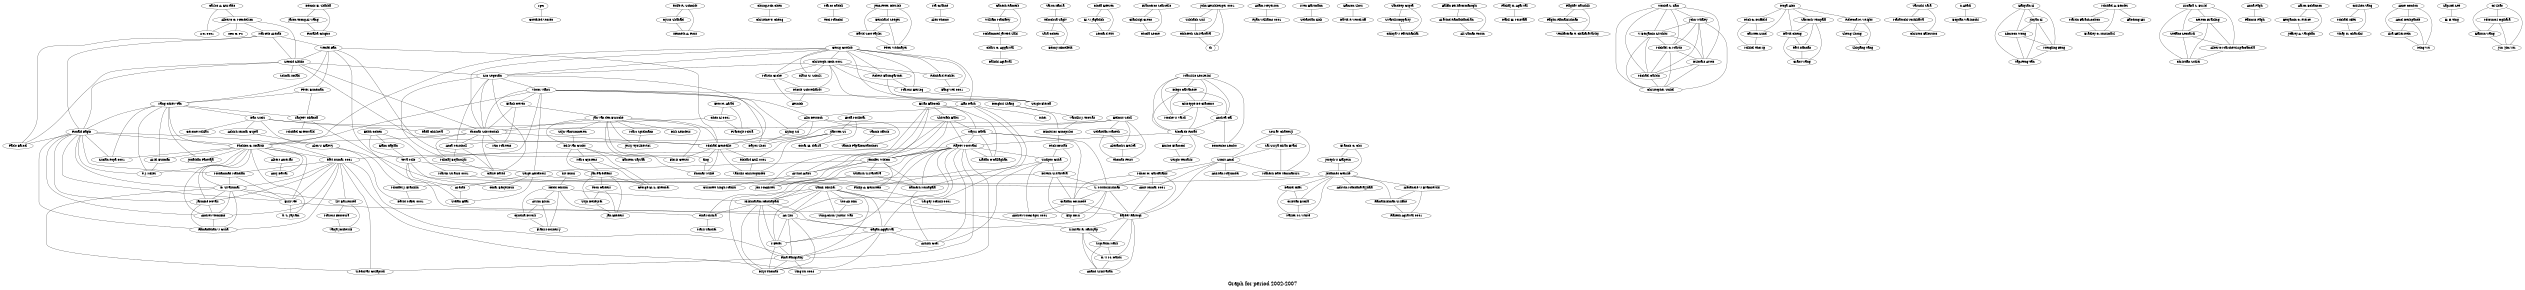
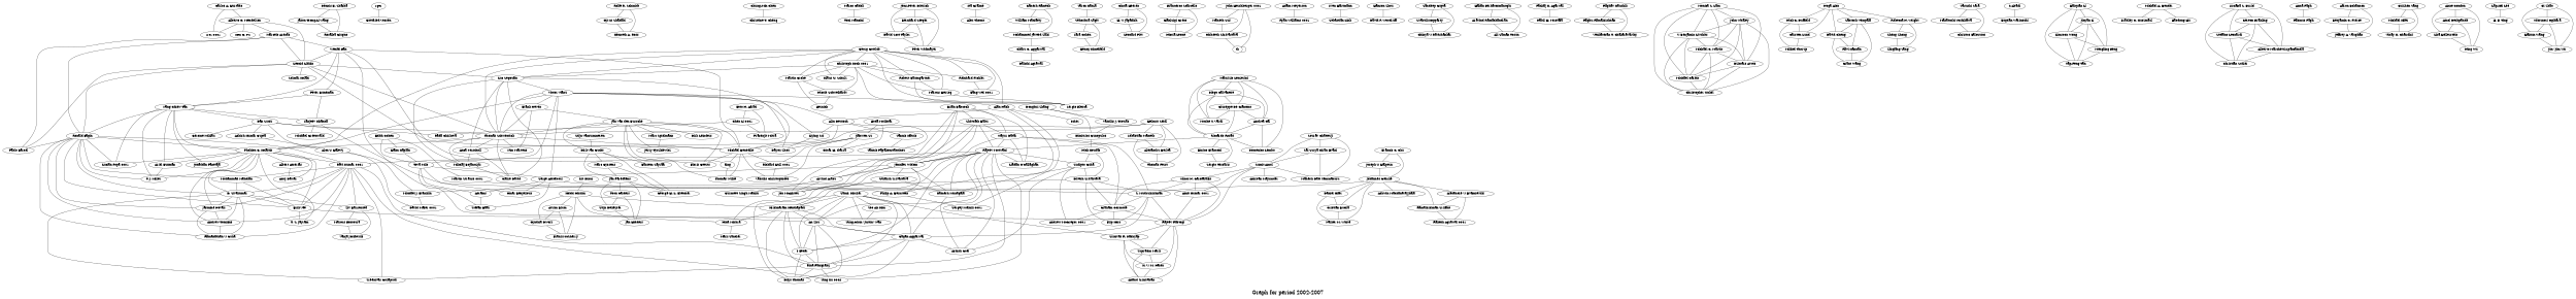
  graph {
    fontsize=24
    label="\nGraph for period 2002-2007\n"
    splines=true
    node [shape=ellipse]
    n1 [height=0.3 label="Carlos A. Hurtado" width=0.3]
    n2 [height=0.3 label="Alberto O. Mendelzon" width=0.3]
    n3 [height=0.3 label="rrez 0001" width=0.3]
    n4 [height=0.3 label="Marcelo Arenas" width=0.3]
    n5 [height=0.3 label="Leonid Libkin" width=0.3]
    n6 [height=0.3 label="Ken Q. Pu" width=0.3]
    n7 [height=0.3 label="Wenfei Fan" width=0.3]
    n8 [height=0.3 label="Ronald Fagin" width=0.3]
    n9 [height=0.3 label="Pablo Barcel" width=0.3]
    n10 [height=0.3 label="Luc Segoufin" width=0.3]
    n11 [height=0.3 label="Thomas Schwentick" width=0.3]
    n12 [height=0.3 label="Michael Benedikt" width=0.3]
    n13 [height=0.3 label="Solmaz Kolahi" width=0.3]
    n14 [height=0.3 label="Georg Gottlob" width=0.3]
    n15 [height=0.3 label="Christoph Koch 0001" width=0.3]
    n16 [height=0.3 label="Reinhard Pichler" width=0.3]
    n17 [height=0.3 label="Phokion G. Kolaitis" width=0.3]
    n18 [height=0.3 label="Klaus U. Schulz" width=0.3]
    n19 [height=0.3 label="Robert Baumgartner" width=0.3]
    n20 [height=0.3 label="Marcus Herzog" width=0.3]
    n21 [height=0.3 label="Sergio Flesca" width=0.3]
    n22 [height=0.3 label="Alan Nash" width=0.3]
    n23 [height=0.3 label="Martin Grohe" width=0.3]
    n24 [height=0.3 label="Fang Wei 0001" width=0.3]
    n25 [height=0.3 label="Nicole Schweikardt" width=0.3]
    n26 [height=0.3 label="Victor Vianu" width=0.3]
    n27 [height=0.3 label="Anca Muscholl" width=0.3]
    n28 [height=0.3 label="Mikolaj Bojanczyk" width=0.3]
    n29 [height=0.3 label="Claire David" width=0.3]
    n30 [height=0.3 label="Wim Martens" width=0.3]
    n31 [height=0.3 label="Lucian Popa 0001" width=0.3]
    n32 [height=0.3 label="Ariel Fuxman" width=0.3]
    n33 [height=0.3 label="e J. Miller" width=0.3]
    n34 [height=0.3 label="Jonathan Panttaja" width=0.3]
    n35 [height=0.3 label="Ravi Kumar 0001" width=0.3]
    n36 [height=0.3 label="D. Sivakumar" width=0.3]
    n37 [height=0.3 label="Erik Vee" width=0.3]
    n38 [height=0.3 label="Jasmine Novak" width=0.3]
    n39 [height=0.3 label="Andrew Tomkins" width=0.3]
    n40 [height=0.3 label="Albert Atserias" width=0.3]
    n41 [height=0.3 label="Anuj Dawar" width=0.3]
    n42 [height=0.3 label="T. S. Jayram" width=0.3]
    n43 [height=0.3 label="Alin Deutsch" width=0.3]
    n44 [height=0.3 label="Philip A. Bernstein" width=0.3]
    n45 [height=0.3 label=scher width=0.3]
    n46 [height=0.3 label="Sergey Melnik 0001" width=0.3]
    n47 [height=0.3 label=Hernich width=0.3]
    n48 [height=0.3 label="Foto N. Afrati" width=0.3]
    n49 [height=0.3 label="Chen Li 0001" width=0.3]
    n50 [height=0.3 label="Prasenjit Mitra" width=0.3]
    n51 [height=0.3 label="Rada Chirkova" width=0.3]
    n52 [height=0.3 label="Donghui Zhang" width=0.3]
    n53 [height=0.3 label="Vassilis J. Tsotras" width=0.3]
    n54 [height=0.3 label="Dimitrios Gunopulos" width=0.3]
    n55 [height=0.3 label="Nick Koudas" width=0.3]
    n56 [height=0.3 label="Sudipto Guha" width=0.3]
    n57 [height=0.3 label="Divesh Srivastava" width=0.3]
    n58 [height=0.3 label="Kamesh Munagala" width=0.3]
    n59 [height=0.3 label="Ashish Goel" width=0.3]
    n60 [height=0.3 label="Andrew McGregor 0001" width=0.3]
    n61 [height=0.3 label="S. Muthukrishnan" width=0.3]
    n62 [height=0.3 label="Graham Cormode" width=0.3]
    n63 [height=0.3 label="Flip Korn" width=0.3]
    n64 [height=0.3 label="Michael J. Franklin" width=0.3]
    n65 [height=0.3 label="Dennis E. Shasha" width=0.3]
    n66 [height=0.3 label="Jason Tsong-Li Wang" width=0.3]
    n67 [height=0.3 label="Rosalba Giugno" width=0.3]
    n68 [height=0.3 label=rger width=0.3]
    n69 [height=0.3 label="Gottfried Vossen" width=0.3]
    n70 [height=0.3 label="Rolfe R. Schmidt" width=0.3]
    n71 [height=0.3 label="Cyrus Shahabi" width=0.3]
    n72 [height=0.3 label="Kenneth A. Ross" width=0.3]
    n73 [height=0.3 label="Peter Buneman" width=0.3]
    n74 [height=0.3 label="Wang Chiew Tan" width=0.3]
    n75 [height=0.3 label="Floris Geerts" width=0.3]
    n76 [height=0.3 label="Rajeev Rastogi" width=0.3]
    n77 [height=0.3 label="Mohammad Mahdian" width=0.3]
    n78 [height=0.3 label="Ramanathan V. Guha" width=0.3]
    n79 [height=0.3 label="Sanjeev Khanna" width=0.3]
    n80 [height=0.3 label="Dan Suciu" width=0.3]
    n81 [height=0.3 label=ding width=0.3]
    n82 [height=0.3 label="Thomas Wilke" width=0.3]
    n83 [height=0.3 label="Richard Hull 0001" width=0.3]
    n84 [height=0.3 label="Vassilis Christophides" width=0.3]
    n85 [height=0.3 label="Srinivas R. Kashyap" width=0.3]
    n86 [height=0.3 label="Supratim Mark" width=0.3]
    n87 [height=0.3 label="K. V. M. Naidu" width=0.3]
    n88 [height=0.3 label="Anand Srinivasan" width=0.3]
    n89 [height=0.3 label="Amit Kumar 0001" width=0.3]
    n90 [height=0.3 label="Michael Greenwald" width=0.3]
    n91 [height=0.3 label="Gerome Miklau" width=0.3]
    n92 [height=0.3 label="Ashish Kumar Gupta" width=0.3]
    n93 [height=0.3 label="Alon Y. Halevy" width=0.3]
    n94 [height=0.3 label="Frank Neven" width=0.3]
    n95 [height=0.3 label="Tova Milo" width=0.3]
    n96 [height=0.3 label="Serge Abiteboul" width=0.3]
    n97 [height=0.3 label="Liying Sui" width=0.3]
    n98 [height=0.3 label="Dayou Zhou" width=0.3]
    n99 [height=0.3 label="Jan Van den Bussche" width=0.3]
    n100 [height=0.3 label="Omar Benjelloun" width=0.3]
-   n101 [height=0.3 label=Arenas width=0.3]
+   n101 [height=0.3 label=Abrams width=0.3]
    n102 [height=0.3 label="Stefan Haar" width=0.3]
    n103 [height=0.3 label="Yannis Katsis" width=0.3]
    n104 [height=0.3 label="Yannis Papakonstantinou" width=0.3]
    n105 [height=0.3 label="Francis C. Chu" width=0.3]
    n106 [height=0.3 label="Joseph Y. Halpern" width=0.3]
    n107 [height=0.3 label="Johannes Gehrke" width=0.3]
    n108 [height=0.3 label="Alexandre V. Evfimievski" width=0.3]
    n109 [height=0.3 label="Ramakrishnan Srikant" width=0.3]
    n110 [height=0.3 label="Daniel Kifer" width=0.3]
    n111 [height=0.3 label="Cristian Bucila" width=0.3]
    n112 [height=0.3 label="Walker M. White" width=0.3]
    n113 [height=0.3 label="Ashwin Machanavajjhala" width=0.3]
    n114 [height=0.3 label="Gagan Aggarwal" width=0.3]
    n115 [height=0.3 label="Rakesh Agrawal 0001" width=0.3]
    n116 [height=0.3 label="David Maier 0001" width=0.3]
    n117 [height=0.3 label="Chung-Min Chen" width=0.3]
    n118 [height=0.3 label="Christine T. Cheng" width=0.3]
    n119 [height=0.3 label="Brian Babcock" width=0.3]
    n120 [height=0.3 label="Shivnath Babu" width=0.3]
    n121 [height=0.3 label="Mayur Datar" width=0.3]
    n122 [height=0.3 label="Jennifer Widom" width=0.3]
    n123 [height=0.3 label="Arvind Arasu" width=0.3]
    n124 [height=0.3 label="Jon McAlister" width=0.3]
    n125 [height=0.3 label="Liadan O'Callaghan" width=0.3]
    n126 [height=0.3 label="Rajeev Motwani" width=0.3]
    n127 [height=0.3 label="Krishnaram Kenthapadi" width=0.3]
    n128 [height=0.3 label="Nina Mishra" width=0.3]
    n129 [height=0.3 label="An Zhu" width=0.3]
    n130 [height=0.3 label="s Feder" width=0.3]
    n131 [height=0.3 label="Rina Panigrahy" width=0.3]
    n132 [height=0.3 label="Ying Xu 0002" width=0.3]
    n133 [height=0.3 label="Utkarsh Srivastava" width=0.3]
    n134 [height=0.3 label="Gurmeet Singh Manku" width=0.3]
    n135 [height=0.3 label="Ziv Bar-Yossef" width=0.3]
    n136 [height=0.3 label="Sreenivas Gollapudi" width=0.3]
    n137 [height=0.3 label="Dilys Thomas" width=0.3]
    n138 [height=0.3 label="Mark Sandler" width=0.3]
    n139 [height=0.3 label="Marc Spielmann" width=0.3]
    n140 [height=0.3 label="Jerzy Tyszkiewicz" width=0.3]
    n141 [height=0.3 label="Dirk Leinders" width=0.3]
    n142 [height=0.3 label="Stijn Vansummeren" width=0.3]
    n143 [height=0.3 label="Dirk Van Gucht" width=0.3]
    n144 [height=0.3 label="Bassem Sayrafi" width=0.3]
    n145 [height=0.3 label="Marc Gyssens" width=0.3]
    n146 [height=0.3 label="Jan Paredaens" width=0.3]
    n147 [height=0.3 label="George H. L. Fletcher" width=0.3]
    n148 [height=0.3 label="Marco Cadoli" width=0.3]
    n149 [height=0.3 label="Toni Mancini" width=0.3]
    n150 [height=0.3 label="Edith Cohen" width=0.3]
    n151 [height=0.3 label="Haim Kaplan" width=0.3]
    n152 [height=0.3 label="Martin Strauss 0001" width=0.3]
    n153 [height=0.3 label="Hoda Mokhtar" width=0.3]
    n154 [height=0.3 label="Jianwen Su" width=0.3]
    n155 [height=0.3 label="Oscar H. Ibarra" width=0.3]
    n156 [height=0.3 label="Sourav Chatterji" width=0.3]
    n157 [height=0.3 label="Sai Surya Kiran Evani" width=0.3]
    n158 [height=0.3 label="Sumit Amol" width=0.3]
    n159 [height=0.3 label="Mahesh Datt Yemmanuru" width=0.3]
    n160 [height=0.3 label="Minos N. Garofalakis" width=0.3]
    n161 [height=0.3 label="Anirban Majumder" width=0.3]
    n162 [height=0.3 label="Maurizio Lenzerini" width=0.3]
    n163 [height=0.3 label="Diego Calvanese" width=0.3]
    n164 [height=0.3 label="Giuseppe De Giacomo" width=0.3]
    n165 [height=0.3 label="Moshe Y. Vardi" width=0.3]
    n166 [height=0.3 label="Andrea Cal" width=0.3]
    n167 [height=0.3 label="Riccardo Rosati" width=0.3]
    n168 [height=0.3 label="Domenico Lembo" width=0.3]
    n169 [height=0.3 label="Enrico Franconi" width=0.3]
    n170 [height=0.3 label="Sergio Tessaris" width=0.3]
    n171 [height=0.3 label="Jens-Peter Dittrich" width=0.3]
    n172 [height=0.3 label="Bernhard Seeger" width=0.3]
    n173 [height=0.3 label="David Scot Taylor" width=0.3]
    n174 [height=0.3 label="Peter Widmayer" width=0.3]
    n175 [height=0.3 label="Helmut Seidl" width=0.3]
    n176 [height=0.3 label="Sebastian Maneth" width=0.3]
    n177 [height=0.3 label="Alexandru Berlea" width=0.3]
    n178 [height=0.3 label="Thomas Perst" width=0.3]
    n179 [height=0.3 label="sta Grahne" width=0.3]
    n180 [height=0.3 label="Alex Thomo" width=0.3]
    n181 [height=0.3 label="Samir Khuller" width=0.3]
    n182 [height=0.3 label="Yoo Ah Kim" width=0.3]
    n183 [height=0.3 label="Yung-Chun (Justin) Wan" width=0.3]
    n184 [height=0.3 label="Irit Dinur" width=0.3]
    n185 [height=0.3 label="Kobbi Nissim" width=0.3]
    n186 [height=0.3 label="Avrim Blum" width=0.3]
    n187 [height=0.3 label="Cynthia Dwork" width=0.3]
    n188 [height=0.3 label="Frank McSherry" width=0.3]
    n189 [height=0.3 label="Ganesh Ramesh" width=0.3]
    n190 [height=0.3 label="William Maniatty" width=0.3]
    n191 [height=0.3 label="Mohammed Javeed Zaki" width=0.3]
    n192 [height=0.3 label="Charu C. Aggarwal" width=0.3]
    n193 [height=0.3 label="Dakshi Agrawal" width=0.3]
    n194 [height=0.3 label="Yaron Kanza" width=0.3]
    n195 [height=0.3 label="Yehoshua Sagiv" width=0.3]
    n196 [height=0.3 label="Sara Cohen" width=0.3]
    n197 [height=0.3 label="Benny Kimelfeld" width=0.3]
    n198 [height=0.3 label="Cinda Heeren" width=0.3]
    n199 [height=0.3 label="H. V. Jagadish" width=0.3]
    n200 [height=0.3 label="Leonard Pitt" width=0.3]
    n201 [height=0.3 label="Francesco Scarcello" width=0.3]
    n202 [height=0.3 label="Gianluigi Greco" width=0.3]
    n203 [height=0.3 label="Nicola Leone" width=0.3]
    n204 [height=0.3 label="John Hershberger 0001" width=0.3]
-   n205 [height=0.3 label="Subhash Suri" width=0.3]
+   n205 [height=0.3 label="Maneth Suri" width=0.3]
    n206 [height=0.3 label="Nisheeth Shrivastava" width=0.3]
    n207 [height=0.3 label=th width=0.3]
    n208 [height=0.3 label="Adam Meyerson" width=0.3]
    n209 [height=0.3 label="Ryan Williams 0001" width=0.3]
    n210 [height=0.3 label="Marcus Fontoura" width=0.3]
    n211 [height=0.3 label="Vanja Josifovski" width=0.3]
    n212 [height=0.3 label="Sven Hartmann" width=0.3]
    n213 [height=0.3 label="Sebastian Link" width=0.3]
    n214 [height=0.3 label="Hanson Zhou" width=0.3]
    n215 [height=0.3 label="David P. Woodruff" width=0.3]
    n216 [height=0.3 label="Sandeep Gupta" width=0.3]
    n217 [height=0.3 label="Swastik Kopparty" width=0.3]
    n218 [height=0.3 label="Chinya V. Ravishankar" width=0.3]
    n219 [height=0.3 label="Hakan Ferhatosmanoglu" width=0.3]
    n220 [height=0.3 label="Aravind Ramachandran" width=0.3]
    n221 [height=0.3 label="Ali Saman Tosun" width=0.3]
    n222 [height=0.3 label="Pankaj K. Agarwal" width=0.3]
    n223 [height=0.3 label="Nabil H. Mustafa" width=0.3]
    n224 [height=0.3 label="Raghav Kaushik" width=0.3]
    n225 [height=0.3 label="Raghu Ramakrishnan" width=0.3]
    n226 [height=0.3 label="Venkatesan T. Chakaravarthy" width=0.3]
    n227 [height=0.3 label="Monica S. Lam" width=0.3]
    n228 [height=0.3 label="John Whaley" width=0.3]
    n229 [height=0.3 label="V. Benjamin Livshits" width=0.3]
    n230 [height=0.3 label="Michael C. Martin" width=0.3]
    n231 [height=0.3 label="Dzintars Avots" width=0.3]
    n232 [height=0.3 label="Michael Carbin" width=0.3]
    n233 [height=0.3 label="Christopher Unkel" width=0.3]
    n234 [height=0.3 label="Noga Alon" width=0.3]
    n235 [height=0.3 label="Nick G. Duffield" width=0.3]
    n236 [height=0.3 label="Carsten Lund" width=0.3]
    n237 [height=0.3 label="Santosh Vempala" width=0.3]
    n238 [height=0.3 label="Rebecca N. Wright" width=0.3]
    n239 [height=0.3 label="David Cheng" width=0.3]
    n240 [height=0.3 label="Mikkel Thorup" width=0.3]
    n241 [height=0.3 label="Ravi Kannan" width=0.3]
    n242 [height=0.3 label="Grant Wang" width=0.3]
    n243 [height=0.3 label="Sheng Zhong" width=0.3]
    n244 [height=0.3 label="Zhiqiang Yang" width=0.3]
    n245 [height=0.3 label="Toon Calders" width=0.3]
    n246 [height=0.3 label="Stijn Dekeyser" width=0.3]
    n247 [height=0.3 label="Jan Hidders" width=0.3]
    n248 [height=0.3 label="Yasushi Sara" width=0.3]
    n249 [height=0.3 label="Masatoshi Yoshikawa" width=0.3]
    n250 [height=0.3 label="Christos Faloutsos" width=0.3]
    n251 [height=0.3 label="n Abadi" width=0.3]
    n252 [height=0.3 label="Bogdan Warinschi" width=0.3]
    n253 [height=0.3 label="Haiquan Li" width=0.3]
    n254 [height=0.3 label="Jinyan Li" width=0.3]
    n255 [height=0.3 label="Limsoon Wong" width=0.3]
    n256 [height=0.3 label="Mengling Feng" width=0.3]
    n257 [height=0.3 label="Yap-Peng Tan" width=0.3]
    n258 [height=0.3 label="Michael A. Bender" width=0.3]
-   n259 [height=0.3 label="Martin Farach-Colton" width=0.3]
    n260 [height=0.3 label="Bradley C. Kuszmaul" width=0.3]
    n261 [height=0.3 label="Haodong Hu" width=0.3]
    n262 [height=0.3 label="Luciana S. Buriol" width=0.3]
    n263 [height=0.3 label="Gereon Frahling" width=0.3]
    n264 [height=0.3 label="Stefano Leonardi" width=0.3]
    n265 [height=0.3 label="Alberto Marchetti-Spaccamela" width=0.3]
    n266 [height=0.3 label="Christian Sohler" width=0.3]
    n267 [height=0.3 label="Anna Pagh" width=0.3]
    n268 [height=0.3 label="Rasmus Pagh" width=0.3]
    n269 [height=0.3 label="Aaron Bohannon" width=0.3]
    n270 [height=0.3 label="Benjamin C. Pierce" width=0.3]
    n271 [height=0.3 label="Jeffrey A. Vaughan" width=0.3]
    n272 [height=0.3 label="Guizhen Yang" width=0.3]
    n273 [height=0.3 label="Michael Kifer" width=0.3]
    n274 [height=0.3 label="Vinay K. Chaudhri" width=0.3]
    n275 [height=0.3 label="Anne Condon" width=0.3]
    n276 [height=0.3 label="Amol Deshpande" width=0.3]
    n277 [height=0.3 label="Lisa Hellerstein" width=0.3]
    n278 [height=0.3 label="Ning Wu" width=0.3]
    n279 [height=0.3 label="Lap-Kei Lee" width=0.3]
    n280 [height=0.3 label="H. F. Ting" width=0.3]
    n281 [height=0.3 label="Qi Zhao" width=0.3]
    n282 [height=0.3 label="Mitsunori Ogihara" width=0.3]
    n283 [height=0.3 label="Haixun Wang" width=0.3]
    n284 [height=0.3 label="Jun (Jim) Xu" width=0.3]
    n1 -- n2
    n1 -- n3
    n2 -- n3
    n2 -- n4
    n2 -- n5
    n2 -- n6
    n4 -- n5
    n4 -- n7
    n4 -- n8
    n4 -- n9
    n5 -- n8
    n5 -- n9
    n5 -- n10
    n5 -- n11
    n5 -- n12
    n5 -- n13
    n7 -- n5
    n7 -- n12
    n7 -- n73
    n7 -- n74
    n7 -- n75
    n7 -- n76
    n8 -- n9
    n8 -- n17
    n8 -- n31
    n8 -- n33
    n8 -- n35
    n8 -- n36
    n8 -- n37
    n8 -- n38
    n8 -- n39
    n8 -- n77
    n8 -- n78
    n10 -- n11
    n10 -- n12
    n10 -- n26
    n10 -- n27
    n10 -- n28
    n10 -- n29
    n11 -- n12
    n11 -- n17
    n11 -- n27
    n11 -- n28
    n11 -- n29
    n11 -- n30
    n12 -- n75
    n12 -- n81
    n12 -- n82
    n12 -- n83
    n12 -- n84
    n14 -- n10
    n14 -- n11
    n14 -- n15
    n14 -- n16
    n14 -- n17
    n14 -- n18
    n14 -- n19
    n14 -- n20
    n14 -- n21
    n14 -- n22
    n14 -- n23
    n14 -- n24
    n15 -- n10
    n15 -- n16
    n15 -- n18
    n15 -- n19
    n15 -- n20
    n15 -- n21
    n15 -- n23
    n15 -- n25
    n16 -- n24
    n17 -- n31
    n17 -- n32
    n17 -- n33
    n17 -- n34
    n17 -- n35
    n17 -- n36
    n17 -- n37
    n17 -- n38
    n17 -- n39
    n17 -- n40
    n17 -- n41
    n17 -- n42
    n19 -- n20
    n19 -- n21
    n20 -- n21
    n22 -- n43
    n22 -- n44
    n22 -- n45
    n22 -- n46
    n23 -- n25
    n23 -- n47
    n25 -- n47
    n26 -- n11
    n26 -- n17
    n26 -- n22
    n26 -- n43
    n26 -- n94
    n26 -- n95
    n26 -- n96
    n26 -- n97
    n26 -- n98
    n27 -- n28
    n27 -- n29
    n28 -- n29
    n32 -- n33
    n35 -- n36
    n35 -- n37
    n35 -- n38
    n35 -- n39
    n35 -- n77
    n35 -- n78
    n35 -- n131
    n35 -- n132
    n35 -- n135
    n35 -- n136
    n36 -- n37
    n36 -- n38
    n36 -- n39
    n36 -- n78
    n36 -- n135
    n36 -- n136
    n37 -- n42
    n37 -- n129
    n38 -- n39
    n38 -- n78
    n39 -- n78
    n40 -- n41
    n43 -- n97
    n43 -- n98
    n43 -- n103
    n43 -- n104
    n44 -- n46
    n48 -- n49
    n48 -- n50
    n49 -- n50
    n49 -- n51
    n52 -- n53
    n52 -- n54
    n53 -- n54
    n54 -- n55
    n55 -- n56
    n55 -- n57
    n56 -- n57
    n56 -- n58
    n56 -- n59
    n56 -- n60
    n57 -- n61
    n57 -- n62
    n57 -- n63
    n57 -- n64
    n58 -- n59
    n61 -- n62
    n61 -- n63
    n61 -- n76
    n61 -- n114
    n62 -- n60
    n62 -- n63
    n62 -- n76
    n64 -- n116
    n65 -- n66
    n65 -- n67
    n66 -- n67
    n68 -- n69
    n70 -- n71
    n70 -- n72
    n71 -- n72
    n73 -- n74
    n73 -- n79
    n74 -- n8
    n74 -- n17
    n74 -- n31
    n74 -- n32
    n74 -- n33
    n74 -- n34
    n74 -- n79
    n74 -- n80
    n76 -- n85
    n76 -- n86
    n76 -- n87
    n76 -- n88
    n77 -- n36
    n77 -- n37
    n79 -- n89
    n79 -- n90
    n80 -- n11
    n80 -- n51
    n80 -- n91
    n80 -- n92
    n80 -- n93
    n81 -- n82
    n83 -- n84
    n85 -- n86
    n85 -- n87
    n85 -- n88
    n86 -- n87
    n86 -- n88
    n87 -- n88
    n89 -- n76
    n92 -- n93
    n93 -- n64
    n93 -- n116
    n94 -- n11
    n94 -- n30
    n94 -- n99
    n95 -- n96
    n95 -- n100
    n95 -- n101
    n95 -- n102
    n96 -- n44
    n96 -- n100
    n96 -- n101
    n96 -- n102
    n97 -- n98
    n99 -- n11
    n99 -- n12
    n99 -- n75
    n99 -- n81
    n99 -- n82
    n99 -- n139
    n99 -- n140
    n99 -- n141
    n99 -- n142
    n99 -- n143
    n101 -- n102
    n103 -- n104
    n105 -- n106
    n105 -- n107
    n106 -- n107
    n107 -- n61
    n107 -- n108
    n107 -- n109
    n107 -- n110
    n107 -- n111
    n107 -- n112
    n107 -- n113
    n108 -- n109
    n108 -- n115
    n109 -- n115
    n110 -- n111
    n110 -- n112
    n111 -- n112
    n114 -- n59
    n114 -- n130
    n114 -- n131
    n114 -- n137
    n117 -- n118
    n119 -- n120
    n119 -- n121
    n119 -- n122
    n119 -- n123
    n119 -- n124
    n119 -- n125
    n120 -- n121
    n120 -- n122
    n120 -- n123
    n120 -- n124
    n120 -- n126
    n121 -- n61
    n121 -- n62
    n121 -- n122
    n121 -- n125
    n121 -- n126
    n122 -- n44
    n122 -- n58
    n122 -- n96
    n122 -- n123
    n122 -- n124
    n122 -- n133
    n123 -- n124
    n123 -- n134
    n126 -- n35
    n126 -- n56
    n126 -- n58
    n126 -- n59
    n126 -- n114
    n126 -- n122
    n126 -- n125
    n126 -- n127
    n126 -- n128
    n126 -- n129
    n126 -- n130
    n126 -- n131
    n126 -- n132
    n127 -- n114
    n127 -- n128
    n127 -- n129
    n127 -- n130
    n127 -- n131
    n127 -- n137
    n128 -- n138
    n129 -- n114
    n129 -- n130
    n129 -- n131
    n129 -- n137
    n130 -- n131
    n130 -- n137
    n131 -- n132
    n131 -- n136
    n131 -- n137
    n133 -- n58
    n133 -- n127
    n135 -- n210
    n135 -- n211
    n139 -- n140
    n142 -- n143
    n143 -- n144
    n143 -- n145
    n143 -- n146
    n143 -- n147
    n145 -- n146
    n145 -- n147
    n146 -- n147
    n146 -- n245
    n146 -- n246
    n146 -- n247
    n148 -- n149
    n150 -- n95
    n150 -- n151
    n150 -- n152
    n151 -- n95
    n152 -- n61
    n153 -- n154
    n153 -- n155
    n154 -- n12
    n154 -- n83
    n154 -- n84
    n154 -- n155
    n156 -- n157
    n156 -- n158
    n156 -- n159
    n157 -- n158
    n157 -- n159
    n158 -- n76
    n158 -- n89
    n158 -- n159
    n158 -- n160
    n158 -- n161
    n160 -- n61
    n160 -- n62
    n160 -- n76
    n160 -- n89
    n162 -- n163
    n162 -- n164
    n162 -- n165
    n162 -- n166
    n162 -- n167
    n162 -- n168
    n163 -- n164
    n163 -- n165
    n163 -- n166
    n163 -- n167
    n164 -- n165
    n164 -- n166
    n164 -- n167
    n166 -- n167
    n166 -- n168
    n167 -- n126
    n167 -- n168
    n167 -- n169
    n167 -- n170
    n169 -- n170
    n171 -- n172
    n171 -- n173
    n171 -- n174
    n172 -- n173
    n172 -- n174
    n173 -- n174
    n175 -- n11
    n175 -- n27
    n175 -- n176
    n175 -- n177
    n175 -- n178
    n176 -- n177
    n176 -- n178
    n177 -- n178
    n179 -- n180
    n181 -- n85
    n181 -- n114
    n181 -- n127
    n181 -- n129
    n181 -- n130
    n181 -- n131
    n181 -- n137
    n181 -- n182
    n181 -- n183
    n182 -- n183
    n184 -- n185
    n185 -- n127
    n185 -- n128
    n185 -- n186
    n185 -- n187
    n185 -- n188
    n186 -- n187
    n186 -- n188
    n187 -- n188
    n189 -- n190
    n189 -- n191
    n190 -- n191
    n191 -- n192
    n192 -- n193
    n194 -- n195
    n195 -- n196
    n195 -- n197
    n196 -- n197
    n198 -- n199
    n198 -- n200
    n199 -- n200
    n201 -- n202
    n201 -- n203
    n202 -- n203
    n204 -- n205
    n204 -- n206
    n204 -- n207
    n205 -- n206
    n206 -- n207
    n207 -- n207
    n208 -- n209
    n210 -- n211
    n212 -- n213
    n214 -- n215
    n216 -- n217
    n216 -- n218
    n217 -- n218
    n219 -- n220
    n219 -- n221
    n220 -- n221
    n222 -- n223
    n224 -- n225
    n224 -- n226
    n225 -- n226
    n227 -- n228
    n227 -- n229
    n227 -- n230
    n227 -- n231
    n227 -- n232
    n227 -- n233
    n228 -- n229
    n228 -- n230
    n228 -- n231
    n228 -- n232
    n228 -- n233
    n229 -- n230
    n229 -- n231
    n229 -- n232
    n229 -- n233
    n230 -- n231
    n230 -- n232
    n230 -- n233
    n231 -- n232
    n231 -- n233
    n232 -- n233
    n234 -- n235
    n234 -- n236
    n234 -- n237
    n234 -- n238
    n234 -- n239
    n235 -- n236
    n235 -- n240
    n236 -- n240
    n237 -- n239
    n237 -- n241
    n237 -- n242
    n238 -- n243
    n238 -- n244
    n239 -- n241
    n239 -- n242
    n241 -- n242
    n243 -- n244
    n245 -- n246
    n245 -- n247
    n246 -- n247
    n248 -- n249
    n248 -- n250
    n249 -- n250
    n251 -- n252
    n253 -- n254
    n253 -- n255
    n253 -- n256
    n253 -- n257
    n254 -- n255
    n254 -- n256
    n254 -- n257
    n255 -- n256
    n255 -- n257
    n256 -- n257
-   n258 -- n259
    n258 -- n260
    n258 -- n261
-   n259 -- n260
    n262 -- n263
    n262 -- n264
    n262 -- n265
    n262 -- n266
    n263 -- n264
    n263 -- n265
    n263 -- n266
    n264 -- n265
    n264 -- n266
    n265 -- n266
    n267 -- n268
    n269 -- n270
    n269 -- n271
    n270 -- n271
    n272 -- n273
    n272 -- n274
    n273 -- n274
    n275 -- n276
    n275 -- n277
    n275 -- n278
    n276 -- n277
    n276 -- n278
    n277 -- n278
    n279 -- n280
    n281 -- n282
    n281 -- n283
    n281 -- n284
    n282 -- n283
    n282 -- n284
    n283 -- n284
  }
